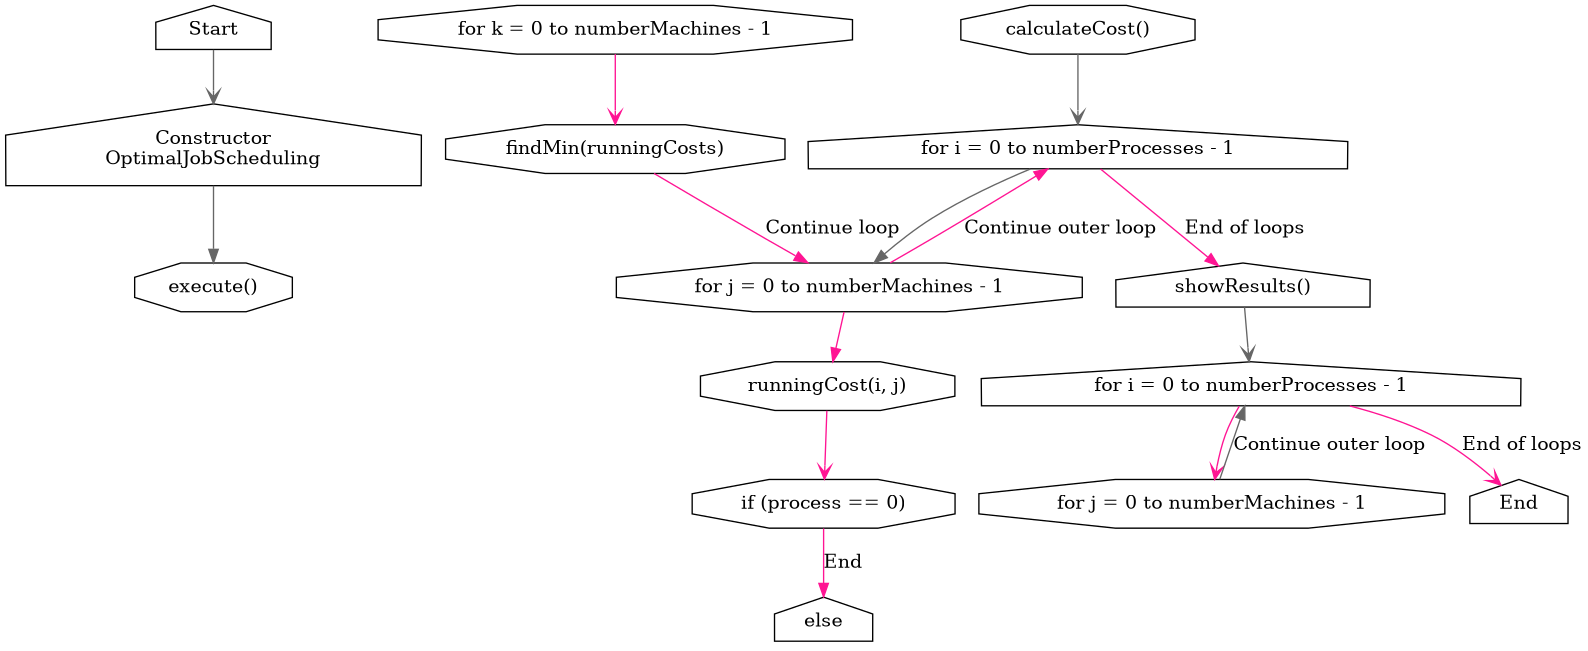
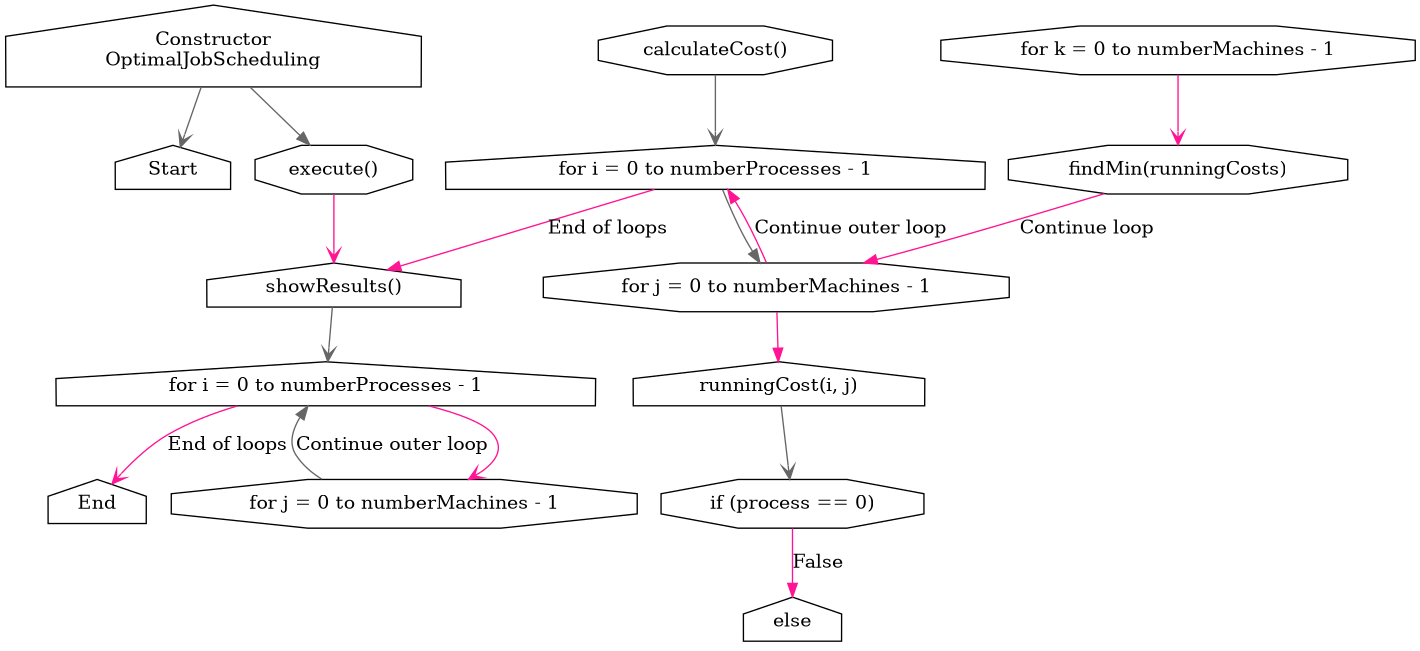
  digraph {
    node [shape=house]
    edge [arrowhead=vee color=deeppink]
    n1 [label=Start]
    n2 [label="Constructor\nOptimalJobScheduling"]
    n3 [label="execute()" shape=octagon]
    n4 [label="showResults()"]
    n5 [label="calculateCost()" shape=octagon]
    n6 [label="for i = 0 to numberProcesses - 1"]
    n7 [label="for i = 0 to numberProcesses - 1"]
    n8 [label="for j = 0 to numberMachines - 1" shape=octagon]
    n9 [label="for j = 0 to numberMachines - 1" shape=octagon]
    n10 [label=End]
-   n11 [label="runningCost(i, j)" shape=octagon]
+   n11 [label="runningCost(i, j)"]
    n12 [label="if (process == 0)" shape=octagon]
    n13 [label=else]
    n14 [label="for k = 0 to numberMachines - 1" shape=octagon]
    n15 [label="findMin(runningCosts)" shape=octagon]
-   n1 -> n2 [color=gray40]
+   n2 -> n1 [color=gray40]
    n2 -> n3 [arrowhead=normal color=gray40]
+   n3 -> n4
    n4 -> n7 [color=gray40]
    n5 -> n6 [color=gray40]
    n6 -> n4 [arrowhead=normal label="End of loops"]
    n6 -> n8 [arrowhead=normal color=gray40]
    n7 -> n9
    n7 -> n10 [label="End of loops"]
    n8 -> n6 [arrowhead=normal label="Continue outer loop"]
    n8 -> n11 [arrowhead=normal]
    n9 -> n7 [arrowhead=normal color=gray40 label="Continue outer loop"]
-   n11 -> n12
-   n12 -> n13 [arrowhead=normal label=End]
+   n11 -> n12 [color=gray40]
+   n12 -> n13 [arrowhead=normal label=False]
    n14 -> n15
    n15 -> n8 [arrowhead=normal label="Continue loop"]
  }
